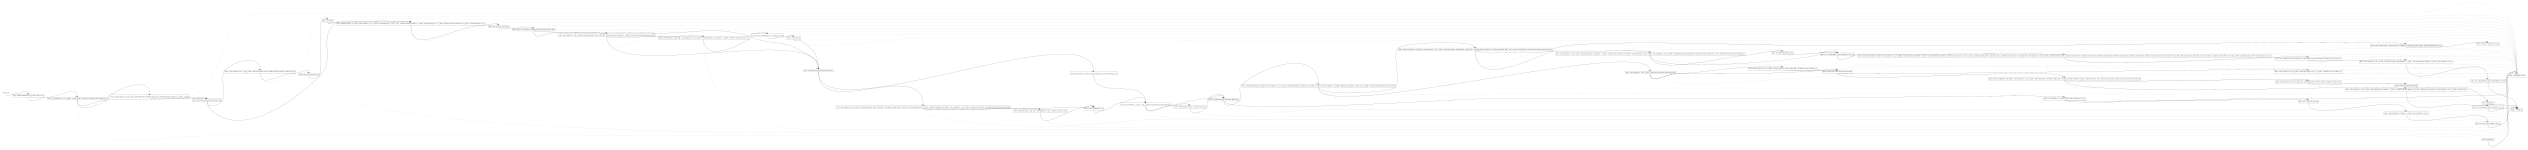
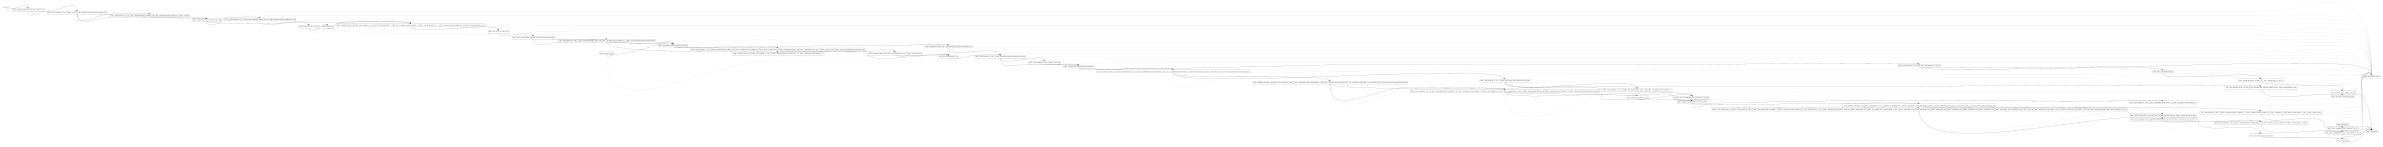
  digraph {
    fontname="JetBrains Mono"
    rankdir=LR
    node [fontname="JetBrains Mono" shape=record]
    edge [fontname="JetBrains Mono" headport=n tailport=s]
    n1 [label=BB_null49 shape=none]
    n2 [label="{1477: constant[undefined,v1]|1478: vardecl['d']}"]
    n3 [label="{1479: read-variable['b',v3,-]|1480: ![v3,v2]|1481: if[v2](true-block:514,false-block:513)}"]
    n4 [label="{1486: if[v2](true-block:515,false-block:518)}"]
    n5 [label="{1482: read-variable['b',v4,-]|1483: read-property[v4,'nodeType',v3]|1484: \<variable-non-null-undef\>['b']|1485: ![v3,v2]}"]
    n6 [label="{1626: exceptional-return}"]
    n7 [label="{1487: read-variable['Error',v5,v4]|1488: constant[\"element must be a DOM node when calling triggerEvent\",v6]}"]
    n8 [label="{1491: constant[\"input\",v4]|1492: read-variable['a',v8,-]|1493: read-property[v8,'a',v7]|1494: \<variable-non-null-undef\>['a']|1495: read-property[v7,'B',-]|1496: \<property-non-null-undef\>[v8,'a']|1497: read-variable['b',v9,-]}"]
    n9 [label="{1489: call-Error [v4,v5,v6,v3]}"]
    n10 [label="{1498: call-a.a.B [v7,'B',v9,v5]}"]
    n11 [label="{1490: throw[v3]*}"]
    n12 [label="{1499: ===[v4,v5,v3]|1500: if[v3](true-block:521,false-block:525)}"]
    n13 [label="{1511: if[v3](true-block:526,false-block:527)}"]
    n14 [label="{1501: read-variable['b',v10,-]|1502: read-property[v10,'type',v3]|1503: \<variable-non-null-undef\>['b']|1504: if[v3](true-block:522,false-block:525)}"]
    n15 [label="{1512: read-variable['b',v11,-]|1513: read-property[v11,'type',v10]|1514: \<variable-non-null-undef\>['b']|1515: write-variable[v10,'d']|1516: constant[\"checkbox\",v13]|1517: read-variable['d',v14,-]|1518: ==[v13,v14,v12]|1519: if[v12](true-block:529,false-block:528)}"]
    n16 [label="{1520: constant[1.0,v11]|1521: ![v11,v10]|1522: write-variable[v10,'d']}"]
    n17 [label="{1505: constant[\"click\",v11]|1506: read-variable['c',v14,-]|1507: read-property[v14,'toLowerCase',-]|1508: \<variable-non-null-undef\>['c']}"]
    n18 [label="{1526: write-variable[v12,'d']}"]
    n19 [label="{1523: constant[\"radio\",v13]|1524: read-variable['d',v14,-]|1525: ==[v13,v14,v12]}"]
    n20 [label="{1527: read-variable['t',v10,-]|1528: if[v10](true-block:531,false-block:532)}"]
-   n21 [label="{1509: call-c.toLowerCase [v14,'toLowerCase',v12]}"]
    n22 [label="{1510: ==[v11,v12,v3]}"]
    n23 [label="{1531: if[v10](true-block:533,false-block:534)}"]
    n24 [label="{1529: read-variable['d',v11,-]|1530: ![v11,v10]}"]
    n25 [label="{1532: read-variable['t',v14,v13]|1533: read-variable['b',v15,-]}"]
    n26 [label="{1534: constant[\"function\",v12]|1535: read-variable['w',v15,-]|1536: read-property[v15,'createEvent',v14]|1537: \<variable-non-null-undef\>['w']|1538: typeof[v14,v13]|1539: ==[v12,v13,v11]|1540: if[v11](true-block:538,false-block:539)}"]
    n27 [label="{1541: call-t [v13,v14,v15,v12]}"]
    n28 [label="{1545: constant[\"function\",v17]|1546: read-variable['b',v20,-]|1547: read-property[v20,'dispatchEvent',v19]|1548: \<variable-non-null-undef\>['b']|1549: typeof[v19,v18]|1550: ==[v17,v18,v16]|1551: if[v16](true-block:540,false-block:541)}"]
    n29 [label="{1552: read-variable['d',v16,-]|1553: if[v16](true-block:550,false-block:551)}"]
    n30 [label="{1542: read-property[v12,'trigger',-]|1543: read-variable['c',v16,-]}"]
    n31 [label="{1554: read-variable['w',v23,-]|1555: read-property[v23,'createEvent',-]|1556: \<variable-non-null-undef\>['w']|1557: read-variable['h',v25,-]|1558: read-variable['c',v26,-]|1559: read-property[v25,v26,v24]|1560: \<variable-non-null-undef\>['h']|1561: if[v24](true-block:543,false-block:542)}"]
    n32 [label="{1562: read-variable['Error',v23,v22]|1563: constant[\"The supplied element doesn't support dispatchEvent\",v24]}"]
    n33 [label="{1602: if[v16](true-block:552,false-block:553)}"]
    n34 [label="{1599: read-variable['b',v17,-]|1600: read-property[v17,'click',v16]|1601: \<variable-non-null-undef\>['b']}"]
    n35 [label="{1544: call-null [v12,'trigger',v16,-]*}"]
    n36 [label="{1565: call-w.createEvent [v23,'createEvent',v24,v21]}"]
    n37 [label="{1564: constant[\"HTMLEvents\",v24]}"]
    n38 [label="{1597: call-Error [v22,v23,v24,v21]}"]
    n39 [label="{1603: read-variable['b',v18,-]|1604: read-property[v18,'click',-]|1605: \<variable-non-null-undef\>['b']}"]
    n40 [label="{1606: constant[\"undefined\",v18]|1607: read-variable['b',v21,-]|1608: read-property[v21,'fireEvent',v20]|1609: \<variable-non-null-undef\>['b']|1610: typeof[v20,v19]|1611: !=[v18,v19,v17]|1612: if[v17](true-block:555,false-block:556)}"]
    n41 [label="{1625: return[v1]}"]
    n42 [label="{1566: write-variable[v21,'d']|1567: read-variable['d',v26,-]|1568: read-property[v26,'initEvent',-]|1569: \<variable-non-null-undef\>['d']|1570: read-variable['c',v27,-]|1571: constant[0.0,v29]|1572: ![v29,v28]|1573: constant[0.0,v31]|1574: ![v31,v30]|1575: read-variable['A',v32,-]|1576: constant[0.0,v33]|1577: constant[0.0,v34]|1578: constant[0.0,v35]|1579: constant[0.0,v36]|1580: constant[0.0,v37]|1581: constant[1.0,v39]|1582: ![v39,v38]|1583: constant[1.0,v41]|1584: ![v41,v40]|1585: constant[1.0,v43]|1586: ![v43,v42]|1587: constant[1.0,v45]|1588: ![v45,v44]|1589: constant[0.0,v46]|1590: read-variable['b',v47,-]}"]
    n43 [label="{1614: read-variable['b',v23,-]|1615: read-property[v23,'fireEvent',-]|1616: \<variable-non-null-undef\>['b']|1617: constant[\"on\",v25]|1618: read-variable['c',v26,-]|1619: +[v25,v26,v24]}"]
    n44 [label="{1620: read-variable['Error',v24,v23]|1621: constant[\"Browser doesn't support triggering events\",v25]}"]
    n45 [label="{1591: call-d.initEvent [v26,'initEvent',v27,v28,v30,v32,v33,v34,v35,v36,v37,v38,v40,v42,v44,v46,v47,-]}"]
    n46 [label="{1598: throw[v21]*}"]
    n47 [label="{1592: read-variable['b',v49,-]|1593: read-property[v49,'dispatchEvent',-]|1594: \<variable-non-null-undef\>['b']|1595: read-variable['d',v50,-]}"]
    n48 [label="{1596: call-b.dispatchEvent [v49,'dispatchEvent',v50,-]}"]
    n49 [label="{1622: call-b.fireEvent [v23,'fireEvent',v24,-]*}"]
    n50 [label="{1623: call-Error [v23,v24,v25,v22]}"]
    n51 [label="{1624: throw[v22]*}"]
    n1 -> n2 [headlabel="    511"]
    n2 -> n3 [headlabel="      512"]
    n3 -> n4 [headlabel="      514"]
    n3 -> n5 [headlabel="      513"]
    n3 -> n6 [color=gray headlabel="      561"]
    n4 -> n7 [headlabel="      515"]
    n4 -> n8 [headlabel="      518"]
    n5 -> n4
    n5 -> n6 [color=gray]
    n7 -> n6 [color=gray]
    n7 -> n9 [headlabel="      516"]
    n8 -> n6 [color=gray]
    n8 -> n10 [headlabel="      519"]
    n9 -> n6 [color=gray]
    n9 -> n11 [headlabel="      517"]
    n10 -> n6 [color=gray]
    n10 -> n12 [headlabel="      520"]
    n11 -> n6 [color=gray]
    n11 -> n8
    n12 -> n6 [color=gray]
    n12 -> n13 [headlabel="      525"]
    n12 -> n14 [headlabel="      521"]
    n13 -> n15 [headlabel="      526"]
    n13 -> n16 [headlabel="      527"]
    n14 -> n6 [color=gray]
    n14 -> n13
    n14 -> n17 [headlabel="      522"]
    n15 -> n6 [color=gray]
    n15 -> n18 [headlabel="      529"]
    n15 -> n19 [headlabel="      528"]
    n16 -> n6 [color=gray]
    n16 -> n20 [headlabel="      530"]
    n17 -> n6 [color=gray]
-   n17 -> n21 [headlabel="      523"]
    n18 -> n20
    n19 -> n6 [color=gray]
    n19 -> n18
    n20 -> n6 [color=gray]
    n20 -> n23 [headlabel="      532"]
    n20 -> n24 [headlabel="      531"]
-   n21 -> n6 [color=gray]
-   n21 -> n22 [headlabel="      524"]
    n22 -> n6 [color=gray]
    n22 -> n13
    n23 -> n25 [headlabel="      533"]
    n23 -> n26 [headlabel="      534"]
    n24 -> n6 [color=gray]
    n24 -> n23
    n25 -> n6 [color=black]
    n25 -> n27 [headlabel="      535"]
    n26 -> n6 [color=gray]
    n26 -> n28 [headlabel="      538"]
    n26 -> n29 [headlabel="      539"]
    n27 -> n6 [color=gray]
    n27 -> n30 [headlabel="      536"]
    n28 -> n6 [color=gray]
    n28 -> n31 [headlabel="      540"]
    n28 -> n32 [headlabel="      541"]
    n29 -> n6 [color=gray]
    n29 -> n33 [headlabel="      551"]
    n29 -> n34 [headlabel="      550"]
    n30 -> n6 [color=gray]
    n30 -> n35 [headlabel="      537"]
    n31 -> n6 [color=gray]
    n31 -> n36 [headlabel="      543"]
    n31 -> n37 [headlabel="      542"]
    n32 -> n6 [color=gray]
    n32 -> n38 [headlabel="      548"]
    n33 -> n39 [headlabel="      552"]
    n33 -> n40 [headlabel="      553"]
    n34 -> n6 [color=gray]
    n34 -> n33
    n35 -> n6 [color=gray]
    n35 -> n41 [headlabel="      560"]
    n36 -> n6 [color=gray]
    n36 -> n42 [headlabel="      544"]
    n37 -> n36
    n38 -> n6 [color=gray]
    n39 -> n6 [color=gray]
    n40 -> n6 [color=gray]
    n40 -> n43 [headlabel="      555"]
    n40 -> n44 [headlabel="      556"]
    n42 -> n6 [color=gray]
    n42 -> n45 [headlabel="      545"]
    n43 -> n6 [color=gray]
    n43 -> n49 [headlabel="      557"]
    n44 -> n6 [color=gray]
    n44 -> n50 [headlabel="      558"]
    n45 -> n6 [color=gray]
    n45 -> n47 [headlabel="      546"]
    n46 -> n6 [color=gray]
    n46 -> n41
    n47 -> n6 [color=gray]
    n47 -> n48 [headlabel="      547"]
    n48 -> n6 [color=gray]
    n48 -> n41
    n49 -> n6 [color=gray]
    n49 -> n41
    n50 -> n6 [color=gray]
    n50 -> n51 [headlabel="      559"]
    n51 -> n6 [color=gray]
    n51 -> n41
  }
